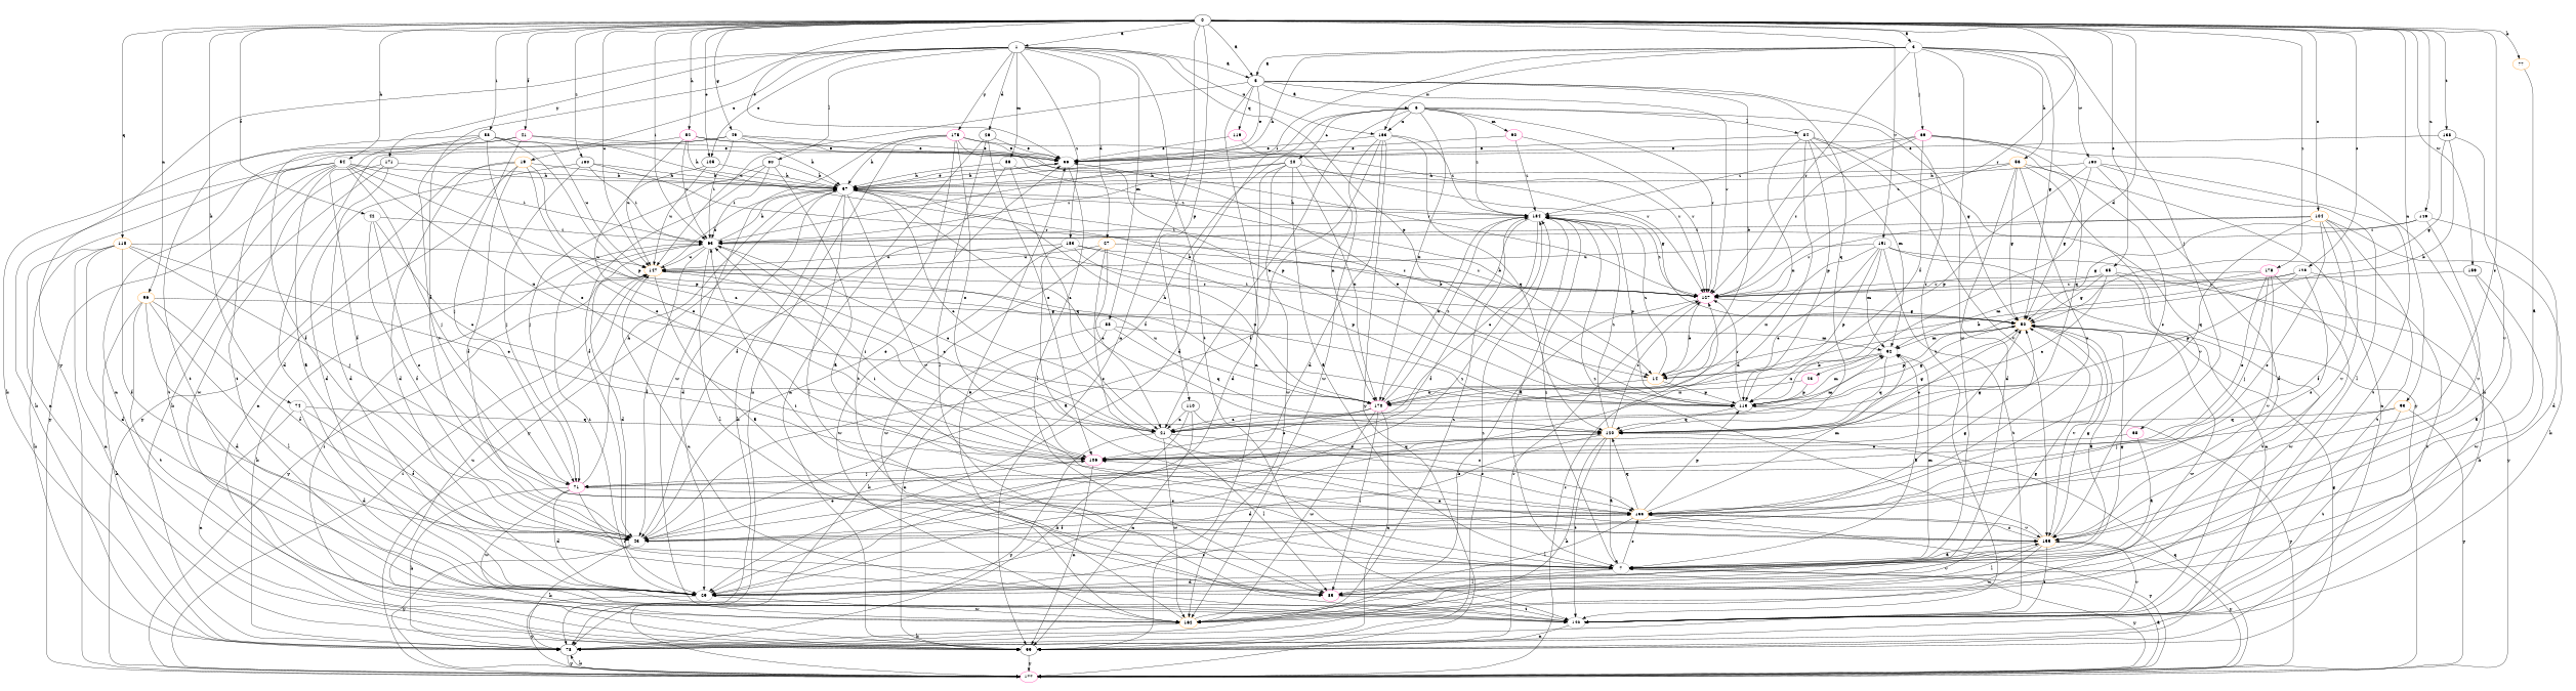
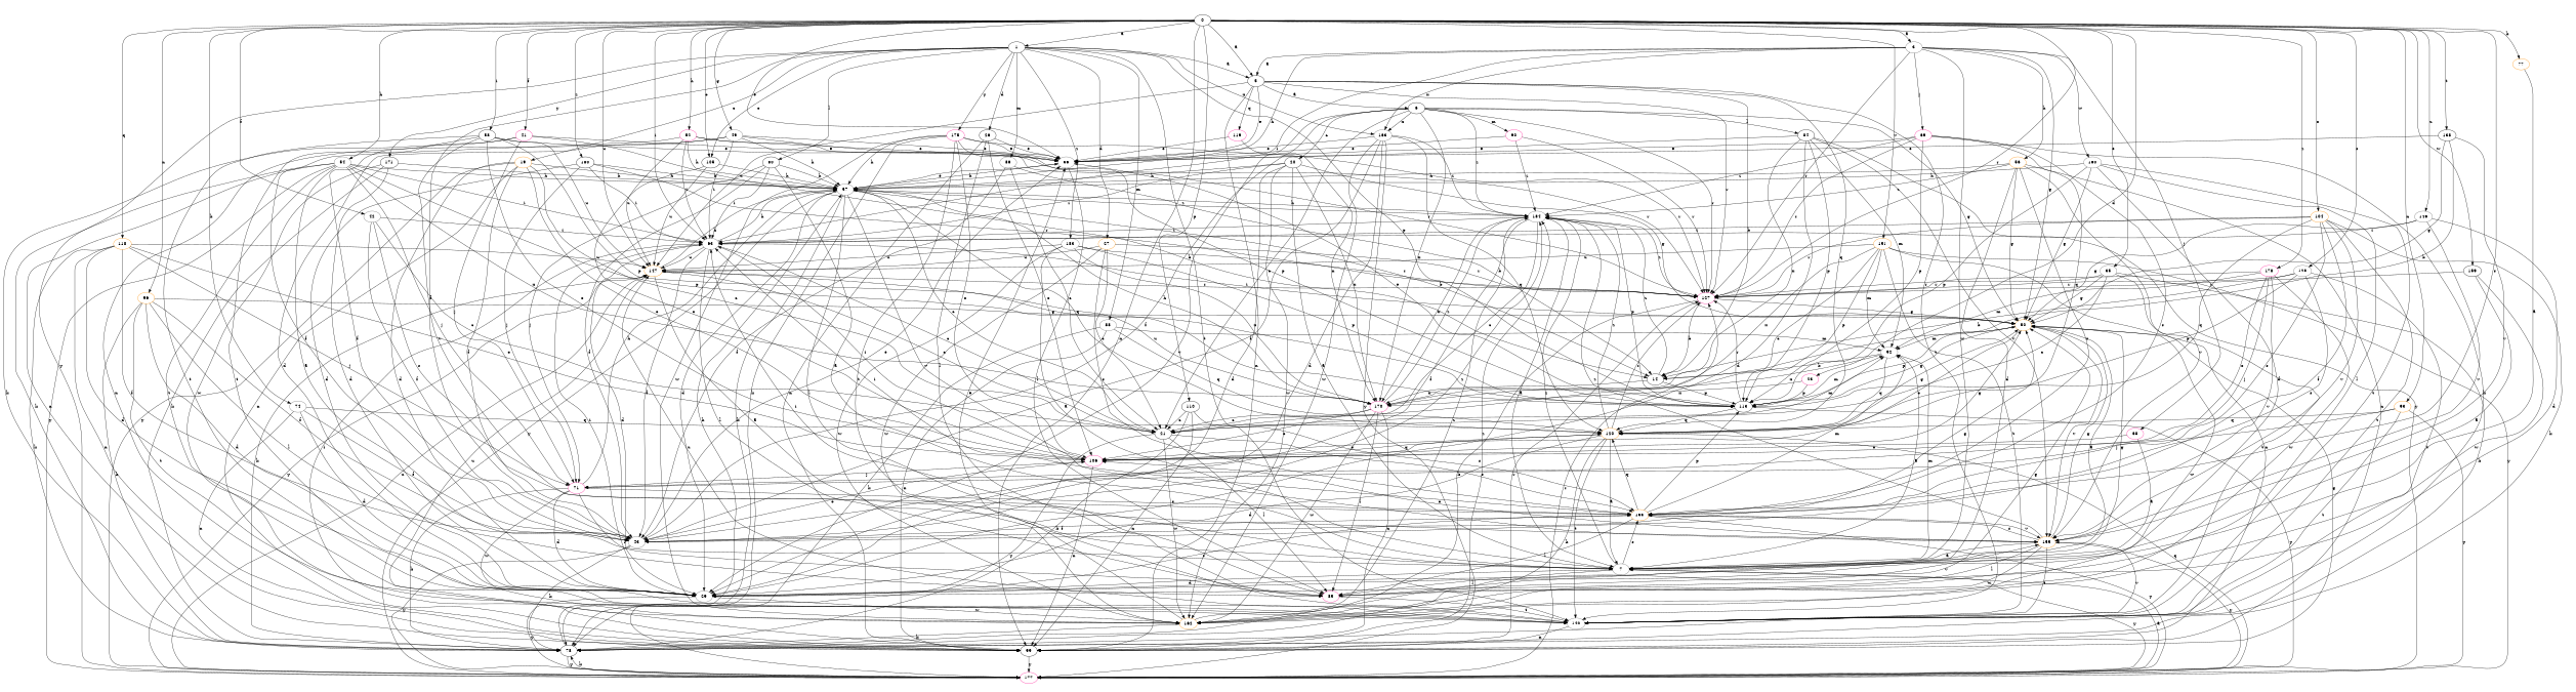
  strict digraph {
    node [color=gray40]
    0 [color=black]
    1 [color=black]
    3
    5 [color=black]
    23 [color=deeppink]
    35
    36
    41 [color=deeppink]
    42
    49
    52 [color=deeppink]
    54
    58 [color=black]
    63
    74
    77 [color=darkorange]
    93 [color=darkorange]
    96 [color=darkorange]
    99 [color=black]
    104 [color=darkorange]
    105 [color=black]
    110 [color=black]
    118 [color=darkorange]
    127 [color=deeppink]
    128
    133 [color=darkorange]
    138 [color=black]
    146
    147 [color=darkorange]
-   151
+   151 [color=darkorange]
    159 [color=black]
    178 [color=deeppink]
    180 [color=black]
    19 [color=darkorange]
    26 [color=black]
    27 [color=darkorange]
    43
    80 [color=black]
    86
    88
    113 [color=black]
    140
    n43 [label=163]
    171 [color=black]
    175 [color=deeppink]
    177 [color=deeppink]
    183
    50 [color=darkorange]
    56 [color=darkorange]
    57
    68 [color=deeppink]
    69 [color=deeppink]
    160
    162 [color=darkorange]
    6 [color=black]
-   14 [color=darkorange]
+   14 [color=black]
    119 [color=deeppink]
    120 [color=darkorange]
    170 [color=deeppink]
    21 [color=black]
    78 [color=black]
    85 [color=deeppink]
    71 [color=deeppink]
    29
    7
    106 [color=deeppink]
    155 [color=darkorange]
    184
    92
    20 [color=black]
    84 [color=black]
    90 [color=deeppink]
    0 -> 1 [label=a]
    0 -> 3 [label=a]
    0 -> 5 [label=a]
    0 -> 23 [label=d]
    0 -> 35 [label=e]
    0 -> 36 [label=e]
    0 -> 41 [label=f]
    0 -> 42 [label=f]
    0 -> 49 [label=g]
    0 -> 52 [label=h]
    0 -> 54 [label=h]
    0 -> 58 [label=i]
    0 -> 63 [label=i]
    0 -> 74 [label=k]
    0 -> 77 [label=k]
    0 -> 93 [label=n]
    0 -> 96 [label=n]
    0 -> 99 [label=n]
    0 -> 104 [label=o]
    0 -> 105 [label=o]
    0 -> 110 [label=p]
    0 -> 118 [label=q]
    0 -> 127 [label=r]
    0 -> 128 [label=s]
    0 -> 133 [label=s]
    0 -> 138 [label=t]
    0 -> 146 [label=u]
    0 -> 147 [label=u]
    0 -> 151 [label=v]
    0 -> 159 [label=w]
    0 -> 178 [label=z]
    0 -> 180 [label=z]
    1 -> 5 [label=a]
    1 -> 105 [label=o]
    1 -> 19 [label=c]
    1 -> 26 [label=d]
    1 -> 27 [label=d]
    1 -> 43 [label=f]
    1 -> 80 [label=l]
    1 -> 86 [label=m]
    1 -> 88 [label=m]
    1 -> 113 [label=p]
    1 -> 140 [label=t]
    1 -> n43 [label=x]
    1 -> 171 [label=y]
    1 -> 175 [label=y]
    1 -> 177 [label=y]
    1 -> 183 [label=z]
    3 -> 5 [label=a]
    3 -> 63 [label=i]
    3 -> 127 [label=r]
    3 -> n43 [label=x]
    3 -> 50 [label=g]
    3 -> 56 [label=h]
    3 -> 57 [label=h]
    3 -> 68 [label=j]
    3 -> 69 [label=j]
    3 -> 160 [label=w]
    3 -> 162 [label=w]
    5 -> 36 [label=e]
    5 -> 99 [label=n]
    5 -> 127 [label=r]
    5 -> 147 [label=u]
    5 -> 140 [label=t]
    5 -> 6 [label=a]
    5 -> 14 [label=b]
    5 -> 119 [label=q]
    5 -> 120 [label=q]
    23 -> 113 [label=p]
    23 -> 170 [label=x]
    35 -> 127 [label=r]
    35 -> 140 [label=t]
    35 -> 50 [label=g]
    35 -> 21 [label=c]
    35 -> 78 [label=k]
    36 -> 57 [label=h]
    36 -> 85 [label=l]
    41 -> 36 [label=e]
    41 -> 140 [label=t]
    41 -> 14 [label=b]
    41 -> 78 [label=k]
    41 -> 71 [label=j]
    42 -> 63 [label=i]
    42 -> 133 [label=s]
    42 -> 43 [label=f]
    42 -> 21 [label=c]
    49 -> 36 [label=e]
    49 -> 63 [label=i]
    49 -> 99 [label=n]
    49 -> 127 [label=r]
    49 -> 57 [label=h]
    49 -> 29 [label=d]
    52 -> 36 [label=e]
    52 -> 63 [label=i]
    52 -> 127 [label=r]
    52 -> 147 [label=u]
    52 -> 43 [label=f]
    52 -> 57 [label=h]
    54 -> 63 [label=i]
    54 -> 99 [label=n]
    54 -> 113 [label=p]
    54 -> 140 [label=t]
    54 -> 177 [label=y]
    54 -> 57 [label=h]
    54 -> 170 [label=x]
    54 -> 78 [label=k]
    54 -> 71 [label=j]
    54 -> 7 [label=a]
    58 -> 36 [label=e]
    58 -> 147 [label=u]
    58 -> 43 [label=f]
    58 -> 113 [label=p]
    58 -> 140 [label=t]
    58 -> 106 [label=o]
    58 -> 155 [label=v]
    63 -> 147 [label=u]
    63 -> 43 [label=f]
    63 -> 57 [label=h]
    63 -> 21 [label=c]
    63 -> 85 [label=l]
    63 -> 29 [label=d]
    74 -> 99 [label=n]
    74 -> 43 [label=f]
    74 -> 120 [label=q]
    74 -> 29 [label=d]
    77 -> 7 [label=a]
    93 -> 140 [label=t]
    93 -> 177 [label=y]
    93 -> 120 [label=q]
    93 -> 71 [label=j]
    96 -> 43 [label=f]
    96 -> 140 [label=t]
    96 -> 50 [label=g]
    96 -> 78 [label=k]
    96 -> 85 [label=l]
    96 -> 29 [label=d]
    99 -> 63 [label=i]
    99 -> 127 [label=r]
    99 -> 147 [label=u]
    99 -> 177 [label=y]
    99 -> 50 [label=g]
    99 -> 184 [label=z]
    104 -> 63 [label=i]
    104 -> 127 [label=r]
    104 -> 133 [label=s]
    104 -> 43 [label=f]
    104 -> 140 [label=t]
    104 -> 120 [label=q]
    104 -> 78 [label=k]
    104 -> 155 [label=v]
    105 -> 147 [label=u]
    105 -> 57 [label=h]
    105 -> 106 [label=o]
    110 -> 99 [label=n]
    110 -> 133 [label=s]
    110 -> 21 [label=c]
    110 -> 78 [label=k]
    118 -> 99 [label=n]
    118 -> 147 [label=u]
    118 -> 43 [label=f]
    118 -> 78 [label=k]
    118 -> 71 [label=j]
    118 -> 29 [label=d]
    118 -> 106 [label=o]
    127 -> 50 [label=g]
    127 -> 14 [label=b]
    127 -> 78 [label=k]
    127 -> 184 [label=z]
    128 -> 127 [label=r]
    128 -> 133 [label=s]
    128 -> 113 [label=p]
    128 -> 140 [label=t]
    128 -> 14 [label=b]
    133 -> 63 [label=i]
    133 -> 43 [label=f]
    133 -> 113 [label=p]
    133 -> 177 [label=y]
    133 -> 120 [label=q]
    133 -> 85 [label=l]
    133 -> 155 [label=v]
    133 -> 92 [label=m]
    138 -> 36 [label=e]
    138 -> 50 [label=g]
    138 -> 14 [label=b]
    138 -> 155 [label=v]
    146 -> 63 [label=i]
    146 -> 50 [label=g]
    146 -> 29 [label=d]
    146 -> 155 [label=v]
    147 -> 127 [label=r]
    147 -> 177 [label=y]
    147 -> 57 [label=h]
    147 -> 21 [label=c]
    147 -> 78 [label=k]
    147 -> 7 [label=a]
    151 -> 99 [label=n]
    151 -> 147 [label=u]
    151 -> 113 [label=p]
    151 -> 140 [label=t]
    151 -> 177 [label=y]
    151 -> 170 [label=x]
    151 -> 21 [label=c]
    151 -> 92 [label=m]
    159 -> 127 [label=r]
    159 -> 162 [label=w]
    159 -> 7 [label=a]
    178 -> 127 [label=r]
    178 -> 162 [label=w]
    178 -> 71 [label=j]
    178 -> 106 [label=o]
    178 -> 155 [label=v]
    178 -> 92 [label=m]
    180 -> 63 [label=i]
    180 -> 127 [label=r]
    180 -> 57 [label=h]
    180 -> 71 [label=j]
    180 -> 29 [label=d]
    19 -> 99 [label=n]
    19 -> 43 [label=f]
    19 -> 177 [label=y]
    19 -> 57 [label=h]
    19 -> 21 [label=c]
    19 -> 29 [label=d]
    19 -> 106 [label=o]
    26 -> 36 [label=e]
    26 -> 99 [label=n]
    26 -> 85 [label=l]
    26 -> 106 [label=o]
    27 -> 127 [label=r]
    27 -> 133 [label=s]
    27 -> 147 [label=u]
    27 -> 162 [label=w]
    27 -> 21 [label=c]
    43 -> 36 [label=e]
    43 -> 177 [label=y]
    43 -> 50 [label=g]
    43 -> 78 [label=k]
    43 -> 106 [label=o]
    43 -> 184 [label=z]
    80 -> 63 [label=i]
    80 -> 43 [label=f]
    80 -> 57 [label=h]
    80 -> 71 [label=j]
    80 -> 7 [label=a]
    86 -> 43 [label=f]
    86 -> 14 [label=b]
    86 -> 21 [label=c]
    88 -> 99 [label=n]
    88 -> 120 [label=q]
    88 -> 78 [label=k]
    88 -> 92 [label=m]
    113 -> 36 [label=e]
    113 -> 127 [label=r]
    113 -> 177 [label=y]
    113 -> 50 [label=g]
    113 -> 120 [label=q]
    113 -> 92 [label=m]
    140 -> 99 [label=n]
    140 -> 147 [label=u]
    140 -> 155 [label=v]
    n43 -> 36 [label=e]
    n43 -> 43 [label=f]
    n43 -> 177 [label=y]
    n43 -> 162 [label=w]
    n43 -> 120 [label=q]
    n43 -> 29 [label=d]
    n43 -> 184 [label=z]
    171 -> 57 [label=h]
    171 -> 162 [label=w]
    171 -> 78 [label=k]
    171 -> 29 [label=d]
    175 -> 36 [label=e]
    175 -> 127 [label=r]
    175 -> 113 [label=p]
    175 -> 140 [label=t]
    175 -> 57 [label=h]
    175 -> 162 [label=w]
    175 -> 78 [label=k]
    175 -> 106 [label=o]
    177 -> 127 [label=r]
-   177 -> 147 [label=i]
+   177 -> 147 [label=u]
    177 -> 120 [label=q]
    177 -> 78 [label=k]
    177 -> 7 [label=a]
    183 -> 127 [label=r]
    183 -> 147 [label=u]
    183 -> 113 [label=p]
    183 -> 162 [label=w]
    183 -> 170 [label=x]
    183 -> 7 [label=a]
    50 -> 63 [label=i]
    50 -> 113 [label=p]
    50 -> 162 [label=w]
    50 -> 7 [label=a]
    50 -> 106 [label=o]
    50 -> 155 [label=v]
    50 -> 92 [label=m]
    56 -> 99 [label=n]
    56 -> 133 [label=s]
    56 -> 50 [label=g]
    56 -> 57 [label=h]
    56 -> 29 [label=d]
    56 -> 155 [label=v]
    56 -> 184 [label=z]
    57 -> 36 [label=e]
    57 -> 177 [label=y]
    57 -> 14 [label=b]
    57 -> 120 [label=q]
    57 -> 21 [label=c]
    57 -> 78 [label=k]
    57 -> 85 [label=l]
    57 -> 29 [label=d]
    57 -> 155 [label=v]
    57 -> 184 [label=z]
    68 -> 7 [label=a]
    68 -> 106 [label=o]
    69 -> 36 [label=e]
    69 -> 127 [label=r]
    69 -> 133 [label=s]
-   69 -> 113 [label=f]
+   69 -> 113 [label=p]
    69 -> 120 [label=q]
    69 -> 78 [label=k]
    69 -> 184 [label=z]
    160 -> 113 [label=p]
    160 -> 140 [label=t]
    160 -> 50 [label=g]
    160 -> 57 [label=h]
    160 -> 85 [label=l]
    160 -> 29 [label=d]
    162 -> 36 [label=e]
    162 -> 50 [label=g]
    162 -> 78 [label=k]
    162 -> 184 [label=z]
    6 -> 127 [label=r]
    6 -> 43 [label=f]
    6 -> n43 [label=x]
    6 -> 50 [label=g]
    6 -> 170 [label=x]
    6 -> 21 [label=c]
-   6 -> 29 [label=d]
+   6 -> 29 [label=v]
    6 -> 184 [label=z]
    6 -> 20 [label=c]
    6 -> 84 [label=l]
    6 -> 90 [label=m]
    14 -> 113 [label=p]
    14 -> 170 [label=x]
    14 -> 184 [label=z]
    119 -> 36 [label=e]
    119 -> 170 [label=n]
    120 -> 127 [label=r]
    120 -> 140 [label=t]
    120 -> 50 [label=g]
    120 -> 78 [label=k]
    120 -> 29 [label=d]
    120 -> 7 [label=a]
    120 -> 106 [label=o]
    120 -> 184 [label=z]
    170 -> 99 [label=n]
    170 -> 147 [label=u]
    170 -> 57 [label=h]
    170 -> 162 [label=w]
    170 -> 21 [label=c]
    170 -> 85 [label=l]
    170 -> 106 [label=o]
    170 -> 184 [label=z]
    21 -> 133 [label=s]
    21 -> 177 [label=y]
    21 -> 162 [label=w]
    21 -> 85 [label=l]
    21 -> 92 [label=m]
    78 -> 177 [label=y]
-   86 -> 57 [label=h]
+   78 -> 57 [label=h]
    85 -> 140 [label=t]
    85 -> 155 [label=v]
    71 -> 133 [label=s]
    71 -> 57 [label=h]
    71 -> 162 [label=w]
    71 -> 78 [label=k]
    71 -> 85 [label=l]
    71 -> 29 [label=d]
    29 -> 63 [label=i]
    29 -> 133 [label=s]
    29 -> 177 [label=y]
    29 -> 162 [label=w]
    7 -> 63 [label=i]
    7 -> 133 [label=s]
    7 -> 177 [label=y]
    7 -> 50 [label=g]
    7 -> 85 [label=l]
    7 -> 29 [label=d]
    7 -> 184 [label=z]
    7 -> 92 [label=m]
    106 -> 63 [label=i]
    106 -> 99 [label=n]
    106 -> 50 [label=g]
    106 -> 120 [label=q]
    106 -> 71 [label=j]
    155 -> 133 [label=s]
    155 -> 140 [label=t]
    155 -> 177 [label=y]
    155 -> 50 [label=g]
    155 -> 162 [label=w]
    155 -> 85 [label=l]
    155 -> 7 [label=a]
    155 -> 106 [label=o]
    155 -> 184 [label=z]
    184 -> 63 [label=i]
    184 -> 43 [label=f]
    184 -> 113 [label=p]
    184 -> 57 [label=h]
    184 -> 170 [label=x]
    184 -> 21 [label=c]
    184 -> 7 [label=a]
    92 -> 14 [label=b]
    92 -> 120 [label=q]
    92 -> 170 [label=x]
    92 -> 7 [label=a]
    20 -> 63 [label=i]
    20 -> 50 [label=g]
    20 -> 57 [label=h]
    20 -> 162 [label=w]
    20 -> 170 [label=x]
    20 -> 29 [label=d]
    20 -> 7 [label=a]
    84 -> 36 [label=e]
    84 -> 113 [label=p]
    84 -> 177 [label=y]
    84 -> 170 [label=x]
    84 -> 29 [label=d]
    84 -> 155 [label=v]
    84 -> 92 [label=m]
    90 -> 36 [label=e]
    90 -> 127 [label=r]
    90 -> 184 [label=z]
  }
